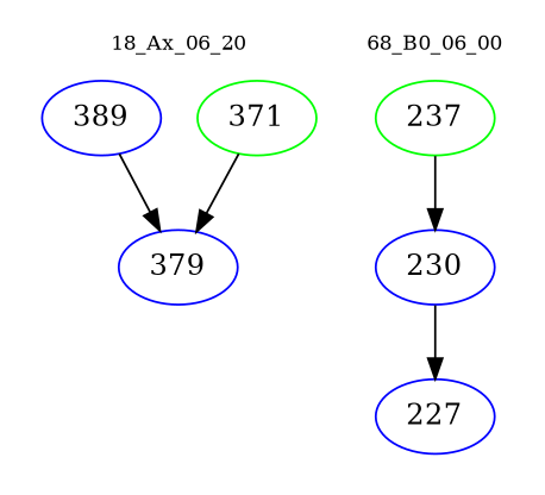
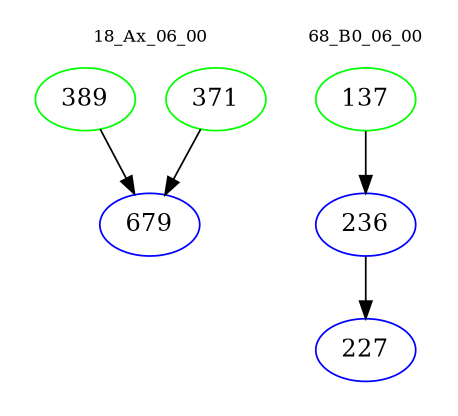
  digraph {
    node [color=blue]
    edge [color=black]
    n1 [color=green label=371]
-   n2 [label=379]
-   n3 [label=389]
-   n4 [color=green label=237]
-   n5 [label=230]
+   n2 [label=679]
+   n3 [color=green label=389]
+   n4 [color=green label=137]
+   n5 [label=236]
    n6 [label=227]
    subgraph cluster_1 {
      color=white
      fontsize=10
-     label="18_Ax_06_20"
+     label="18_Ax_06_00"
      n1
      n2
      n3
    }
    subgraph cluster_2 {
      color=white
      fontsize=10
      label="68_B0_06_00"
      n4
      n5
      n6
    }
    n1 -> n2
    n3 -> n2
    n4 -> n5
    n5 -> n6
  }
